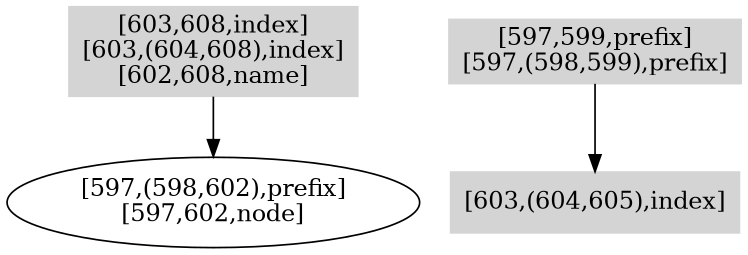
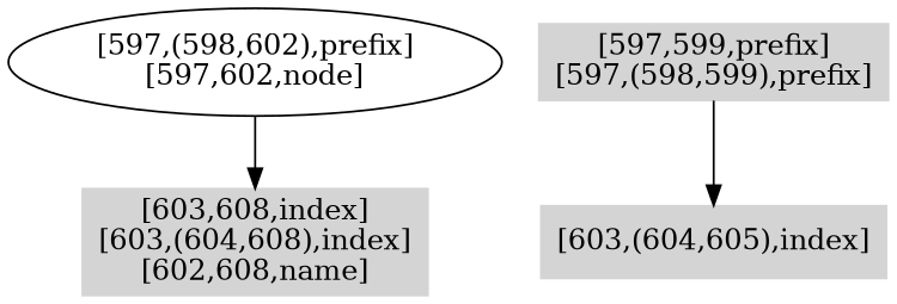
  digraph {
    node [color=".0 .0 .83" shape=box style=filled]
    n1 [label="[603,608,index]\n[603,(604,608),index]\n[602,608,name]"]
    n2 [label="[603,(604,605),index]"]
    n3 [label="[597,(598,602),prefix]\n[597,602,node]" color="" shape="" style=""]
    n4 [label="[597,599,prefix]\n[597,(598,599),prefix]"]
-   n1 -> n3
+   n3 -> n1
    n4 -> n2
  }
